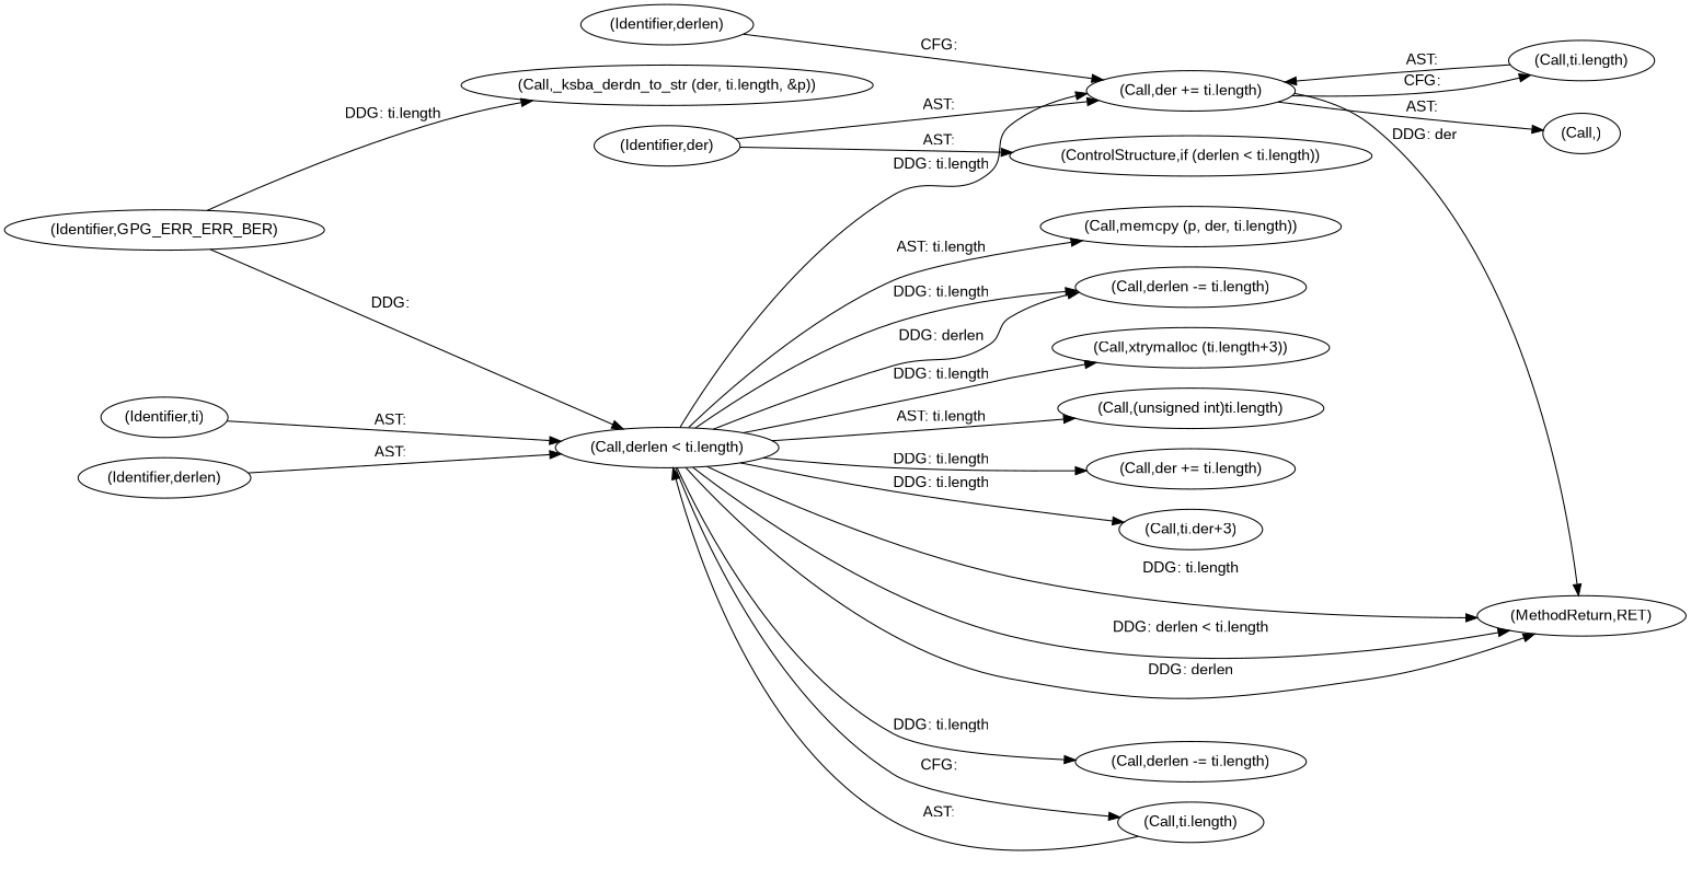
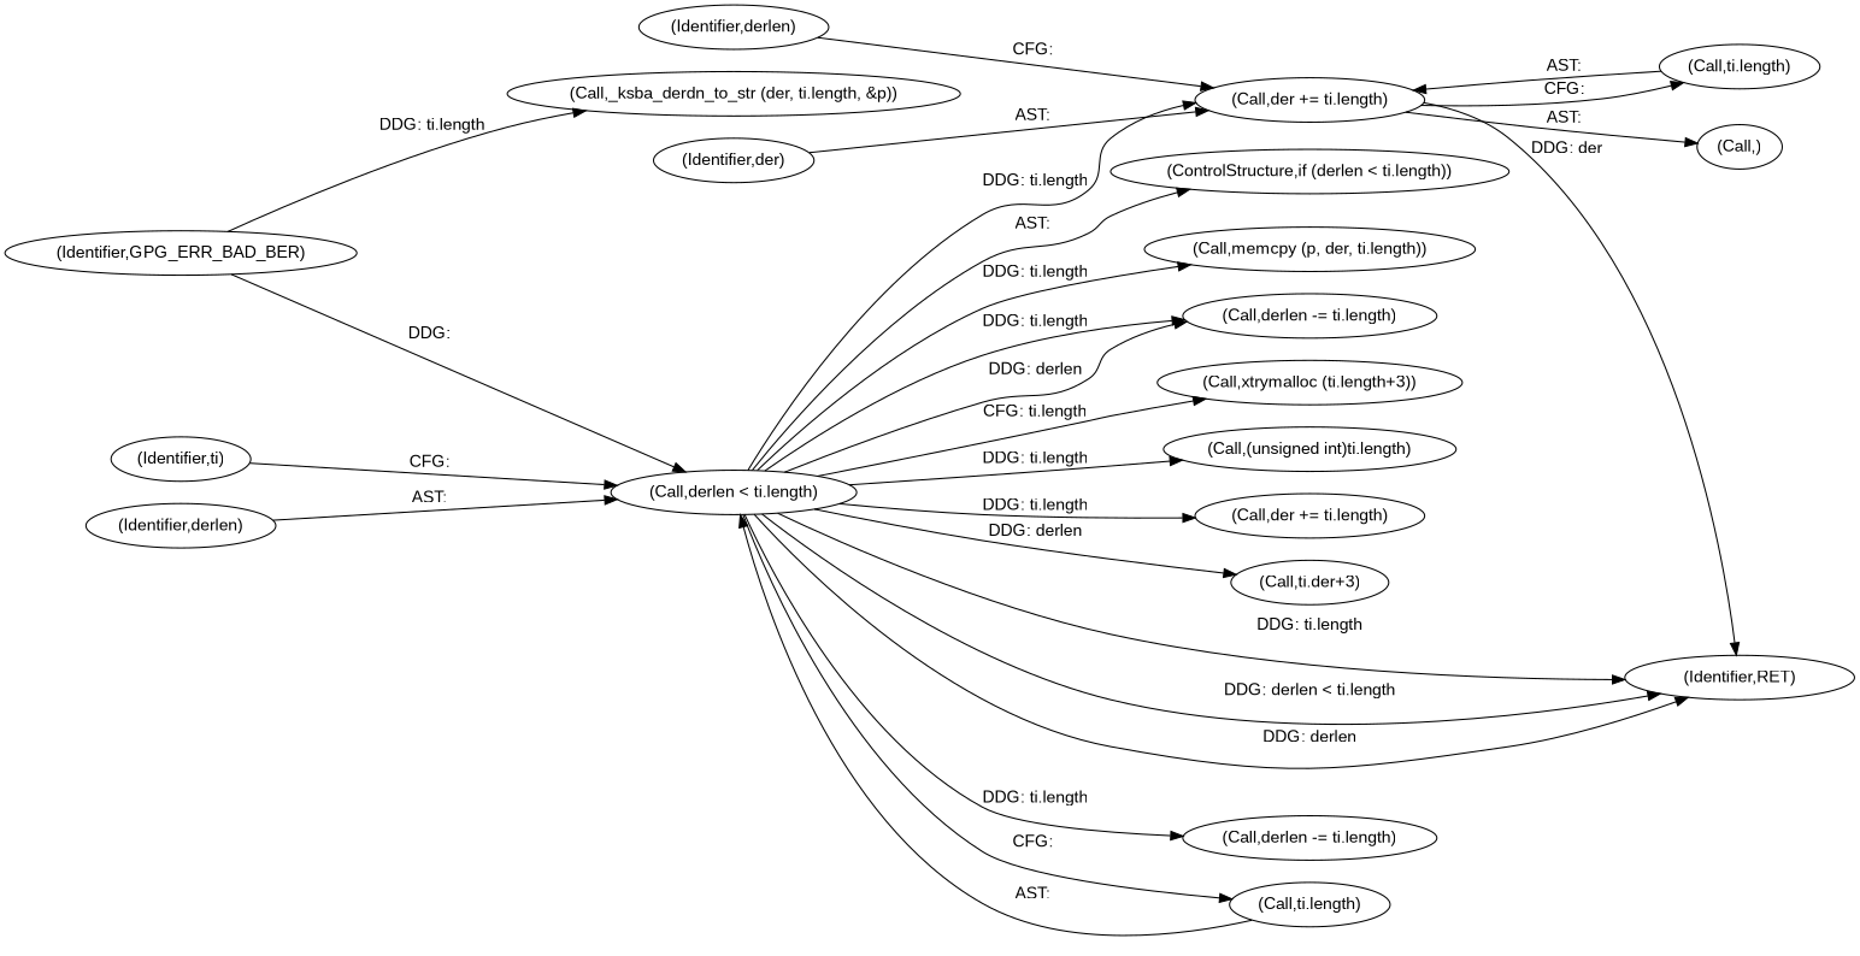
  digraph {
    fontname="Liberation Sans"
    rankdir=LR
    node [fontname="Liberation Sans"]
    edge [fontname="Liberation Sans"]
    n1 [label="(Call,der += ti.length)"]
    n2 [label="(Call,ti.length)"]
-   n3 [label="(MethodReturn,RET)"]
+   n3 [label="(Identifier,RET)"]
    n4 [label="(Call,)"]
    n5 [label="(Call,derlen < ti.length)"]
    n6 [label="(Call,derlen -= ti.length)"]
    n7 [label="(Call,ti.length)"]
    n8 [label="(Call,memcpy (p, der, ti.length))"]
    n9 [label="(Call,derlen -= ti.length)"]
    n10 [label="(Call,xtrymalloc (ti.length+3))"]
    n11 [label="(Call,(unsigned int)ti.length)"]
    n12 [label="(Call,der += ti.length)"]
    n13 [label="(ControlStructure,if (derlen < ti.length))"]
    n14 [label="(Call,ti.der+3)"]
    n15 [label="(Call,_ksba_derdn_to_str (der, ti.length, &p))"]
-   n16 [label="(Identifier,GPG_ERR_ERR_BER)"]
+   n16 [label="(Identifier,GPG_ERR_BAD_BER)"]
    n17 [label="(Identifier,derlen)"]
    n18 [label="(Identifier,derlen)"]
    n19 [label="(Identifier,ti)"]
    n20 [label="(Identifier,der)"]
    n1 -> n2 [label="CFG: "]
    n1 -> n3 [label="DDG: der"]
    n1 -> n4 [label="AST: "]
    n2 -> n1 [label="AST: "]
    n5 -> n1 [label="DDG: ti.length"]
    n5 -> n3 [label="DDG: ti.length"]
    n5 -> n3 [label="DDG: derlen < ti.length"]
    n5 -> n3 [label="DDG: derlen"]
    n5 -> n6 [label="DDG: ti.length"]
    n5 -> n7 [label="CFG: "]
-   n5 -> n8 [label="AST: ti.length"]
+   n5 -> n8 [label="DDG: ti.length"]
    n5 -> n9 [label="DDG: ti.length"]
    n5 -> n9 [label="DDG: derlen"]
-   n5 -> n10 [label="DDG: ti.length"]
-   n5 -> n11 [label="AST: ti.length"]
+   n5 -> n10 [label="CFG: ti.length"]
+   n5 -> n11 [label="DDG: ti.length"]
    n5 -> n12 [label="DDG: ti.length"]
-   n20 -> n13 [label="AST: "]
-   n5 -> n14 [label="DDG: ti.length"]
+   n5 -> n13 [label="AST: "]
+   n5 -> n14 [label="DDG: derlen"]
    n7 -> n5 [label="AST: "]
    n16 -> n5 [label="DDG: "]
    n16 -> n15 [label="DDG: ti.length"]
    n17 -> n1 [label="CFG: "]
    n18 -> n5 [label="AST: "]
-   n19 -> n5 [label="AST: "]
+   n19 -> n5 [label="CFG: "]
    n20 -> n1 [label="AST: "]
  }
